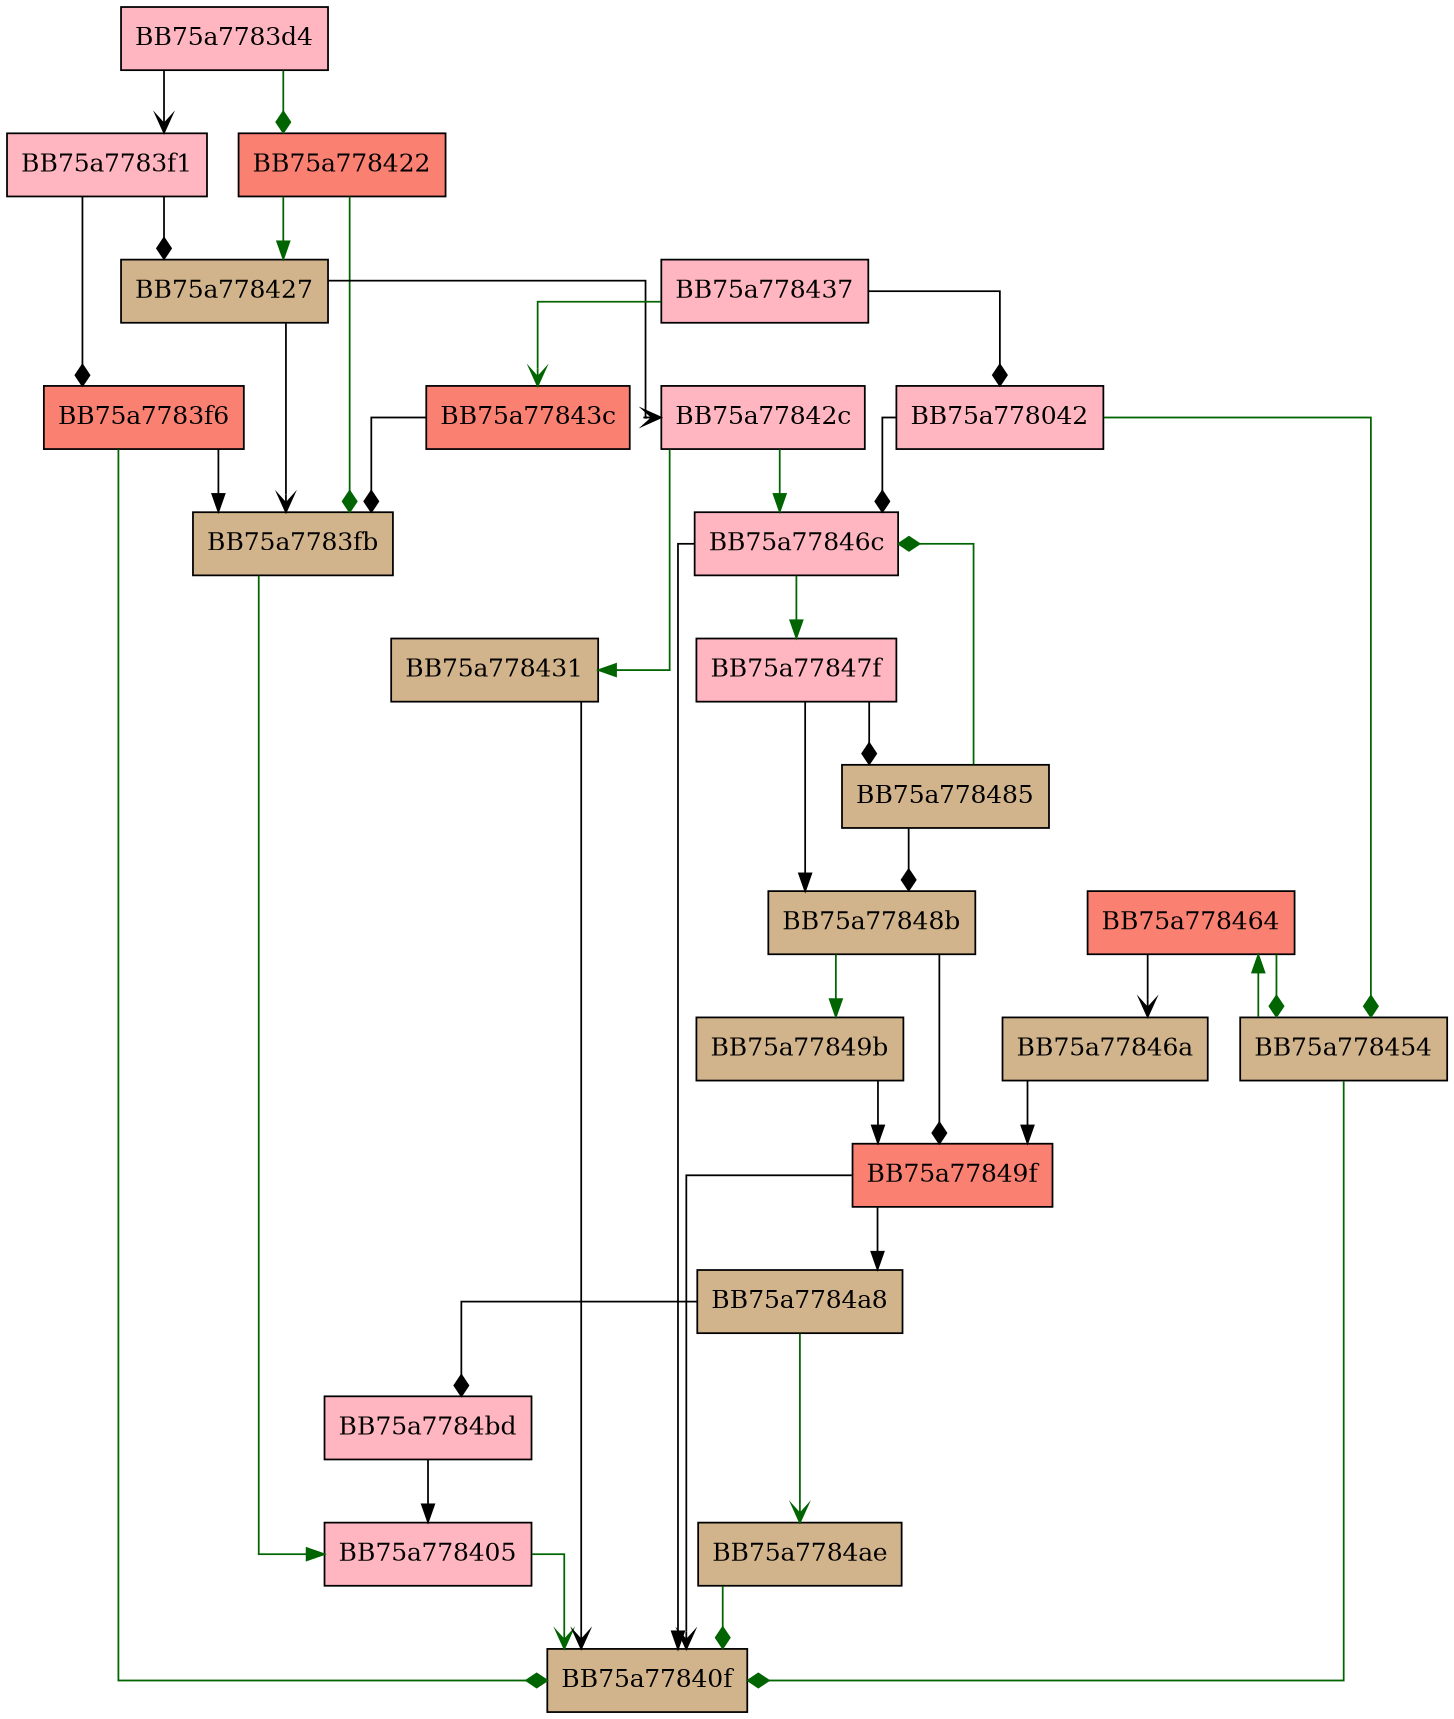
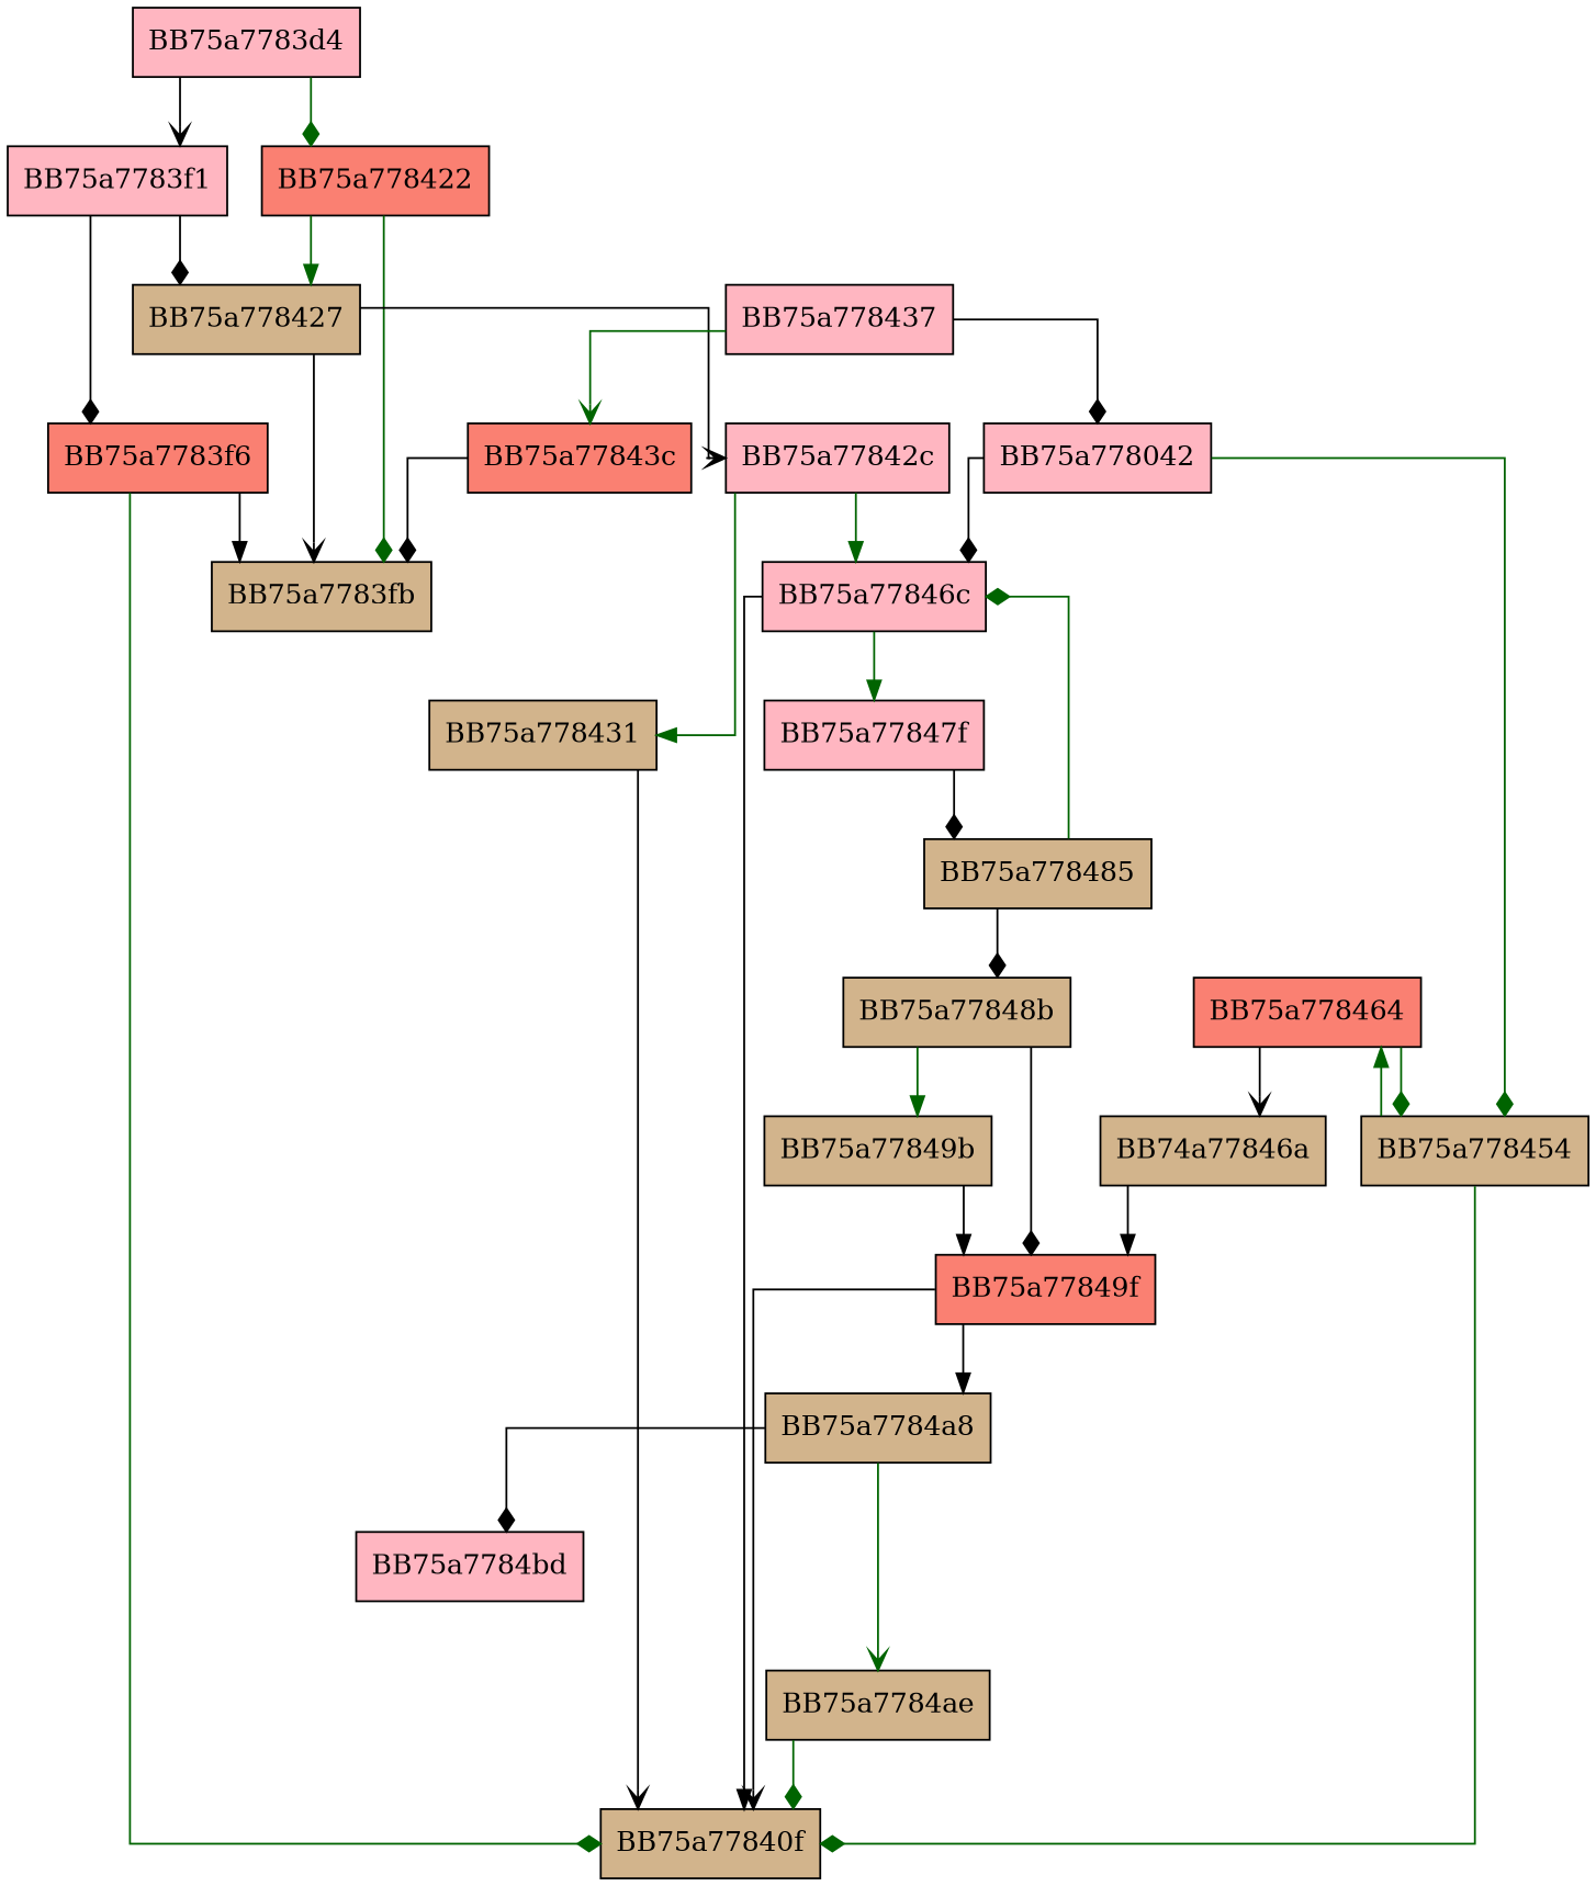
  digraph {
    splines=ortho
    node [fillcolor=tan shape=box style=filled]
    edge [arrowhead=diamond color=black]
    BB75a7783d4 [fillcolor=lightpink]
    BB75a778422 [fillcolor=salmon]
    BB75a7783f1 [fillcolor=lightpink]
    BB75a778427
    BB75a7783fb
    BB75a7783f6 [fillcolor=salmon]
    BB75a77842c [fillcolor=lightpink]
-   BB75a778405 [fillcolor=lightpink]
    BB75a77840f
    BB75a778431
    BB75a77846c [fillcolor=lightpink]
    BB75a778437 [fillcolor=lightpink]
    n13 [fillcolor=lightpink label=BB75a778042]
    BB75a77843c [fillcolor=salmon]
    BB75a778454
    BB75a77847f [fillcolor=lightpink]
    BB75a778464 [fillcolor=salmon]
    BB75a77848b
    BB75a778485
-   BB75a77846a
+   BB75a77846a [label=BB74a77846a]
    BB75a77849f [fillcolor=salmon]
    BB75a7784a8
    BB75a7784bd [fillcolor=lightpink]
    BB75a7784ae
    BB75a77849b
    BB75a7783d4 -> BB75a778422 [color=darkgreen]
    BB75a7783d4 -> BB75a7783f1 [arrowhead=vee]
    BB75a778422 -> BB75a778427 [arrowhead=normal color=darkgreen]
    BB75a778422 -> BB75a7783fb [color=darkgreen]
    BB75a7783f1 -> BB75a778427
    BB75a7783f1 -> BB75a7783f6
    BB75a778427 -> BB75a7783fb [arrowhead=vee]
    BB75a778427 -> BB75a77842c [arrowhead=vee]
-   BB75a7783fb -> BB75a778405 [arrowhead=normal color=darkgreen]
    BB75a7783f6 -> BB75a7783fb [arrowhead=normal]
    BB75a7783f6 -> BB75a77840f [color=darkgreen]
    BB75a77842c -> BB75a778431 [arrowhead=normal color=darkgreen]
    BB75a77842c -> BB75a77846c [arrowhead=normal color=darkgreen]
-   BB75a778405 -> BB75a77840f [arrowhead=vee color=darkgreen]
    BB75a778431 -> BB75a77840f [arrowhead=vee]
    BB75a77846c -> BB75a77840f [arrowhead=normal]
    BB75a77846c -> BB75a77847f [arrowhead=normal color=darkgreen]
    BB75a778437 -> n13
    BB75a778437 -> BB75a77843c [arrowhead=vee color=darkgreen]
    n13 -> BB75a77846c
    n13 -> BB75a778454 [color=darkgreen]
    BB75a77843c -> BB75a7783fb
    BB75a778454 -> BB75a77840f [color=darkgreen]
    BB75a778454 -> BB75a778464 [arrowhead=normal color=darkgreen]
-   BB75a77847f -> BB75a77848b [arrowhead=normal]
    BB75a77847f -> BB75a778485
    BB75a778464 -> BB75a778454 [color=darkgreen]
    BB75a778464 -> BB75a77846a [arrowhead=vee]
    BB75a77848b -> BB75a77849f
    BB75a77848b -> BB75a77849b [arrowhead=normal color=darkgreen]
    BB75a778485 -> BB75a77846c [color=darkgreen]
    BB75a778485 -> BB75a77848b
    BB75a77846a -> BB75a77849f [arrowhead=normal]
    BB75a77849f -> BB75a77840f [arrowhead=vee]
    BB75a77849f -> BB75a7784a8 [arrowhead=normal]
    BB75a7784a8 -> BB75a7784bd
    BB75a7784a8 -> BB75a7784ae [arrowhead=vee color=darkgreen]
-   BB75a7784bd -> BB75a778405 [arrowhead=normal]
    BB75a7784ae -> BB75a77840f [color=darkgreen]
    BB75a77849b -> BB75a77849f [arrowhead=normal]
  }
